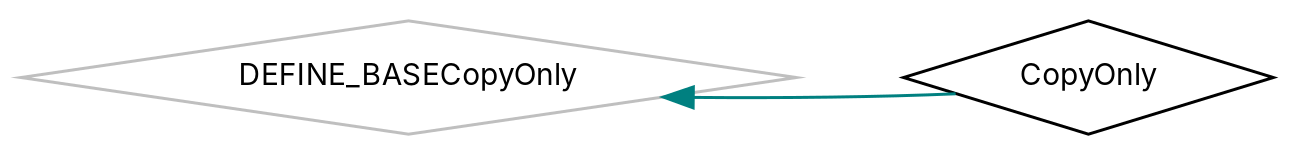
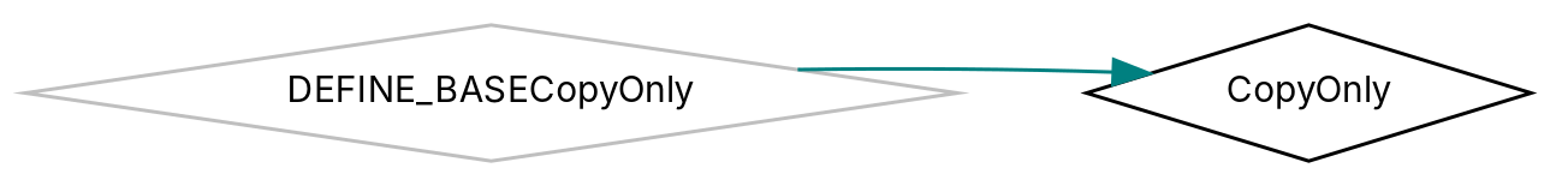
  digraph {
    rankdir=LR
    fontname=Inter
    node [fillcolor=white fontname=Inter fontsize=10 shape=diamond style=filled]
    n1 [color=grey75 height=0.2 label=DEFINE_BASECopyOnly width=0.4]
    n2 [color=black height=0.2 label=CopyOnly width=0.4]
-   n1 -> n2 [color=teal dir=back fontname=Inter fontsize=10 labelfontname=Helvetica labelfontsize=10 style=solid]
+   n2 -> n1 [color=teal dir=back fontname=Inter fontsize=10 labelfontname=Helvetica labelfontsize=10 style=solid]
  }
